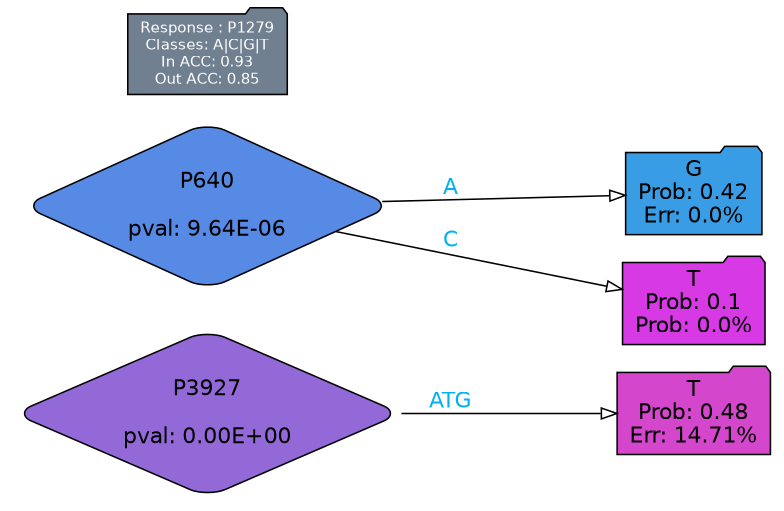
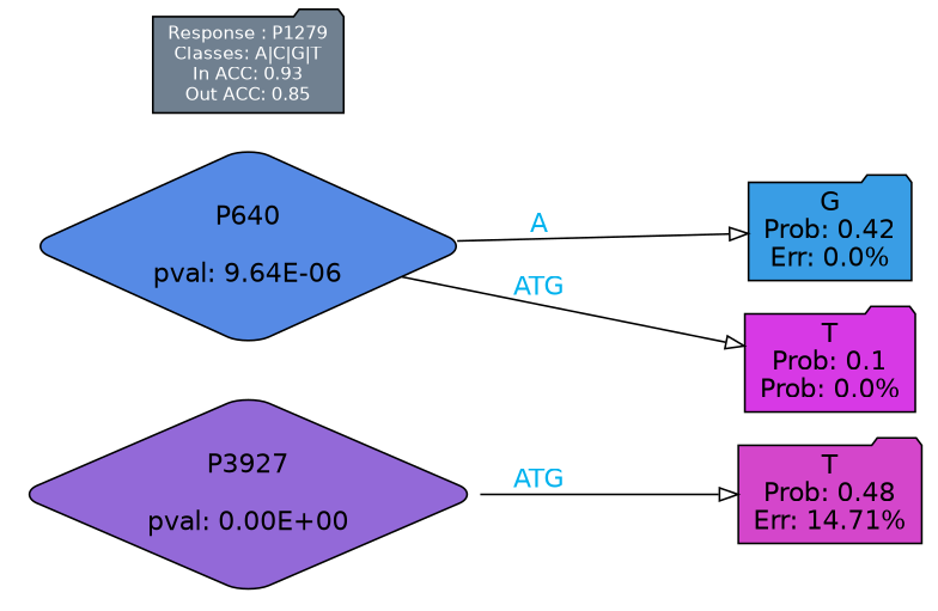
  digraph {
    rankdir=LR
    ranksep=equally
    splines=polylines
    node [color=black fontname=helvetica shape=folder style="filled, rounded"]
    edge [arrowhead=onormal fontcolor=deepskyblue2 fontname=helvetica]
    n1 [fillcolor="#d446cb" label="T\nProb: 0.48\nErr: 14.71%"]
    n2 [fillcolor="#399de5" label="G\nProb: 0.42\nErr: 0.0%"]
    n3 [fillcolor="#d739e5" label="T\nProb: 0.1\nProb: 0.0%"]
    n4 [align=left fillcolor=slategray fontcolor=white fontsize=10 label="Response : P1279\nClasses: A|C|G|T\nIn ACC: 0.93\nOut ACC: 0.85\n" style=filled]
    n5 [fillcolor="#9369d8" label="P3927\n\npval: 0.00E+00" shape=diamond]
    n6 [fillcolor="#568ae5" label="P640\n\npval: 9.64E-06" shape=diamond]
    subgraph sub_1 {
      rank=same
      n1
      n2
      n3
    }
    subgraph sub_2 {
      rank=same
      n4
      n5
    }
    n5 -> n1 [label=ATG]
    n6 -> n2 [label=A]
-   n6 -> n3 [label=C]
+   n6 -> n3 [label=ATG]
  }
